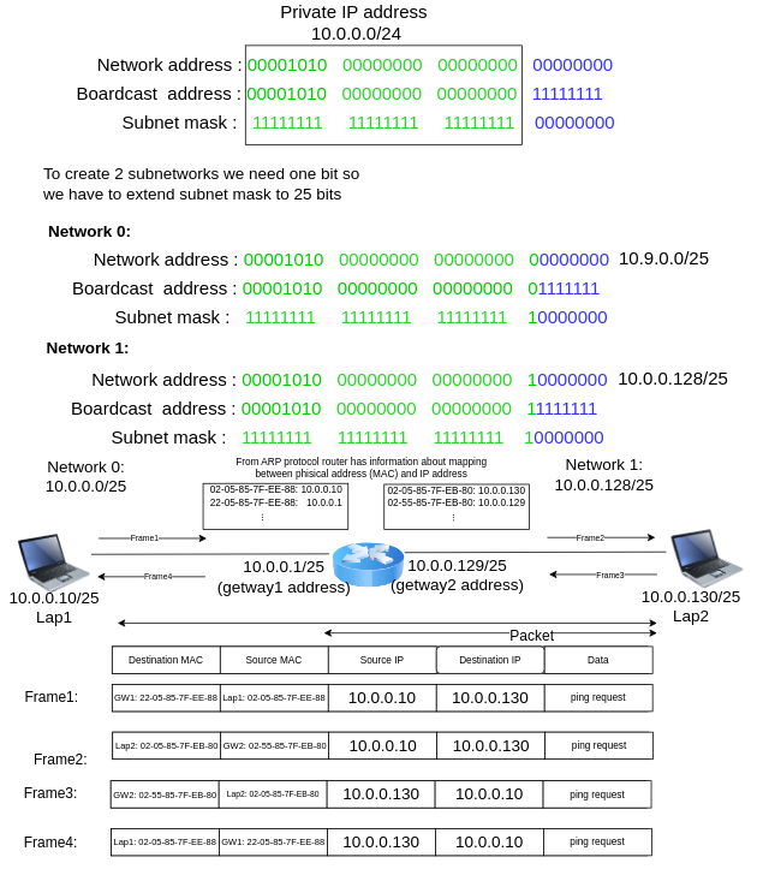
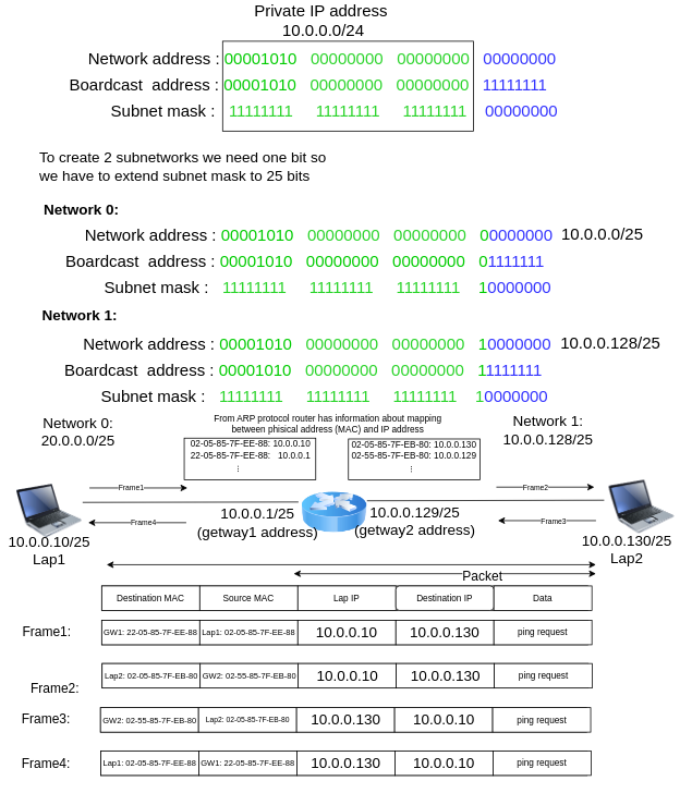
  <mxCell id="0" />
  <mxCell id="1" parent="0" />
  <mxCell id="2" value="" style="rounded=0;whiteSpace=wrap;html=1;fontSize=11;align=left;" vertex="1" parent="1"><mxGeometry x="426" y="531" width="161" height="50" as="geometry" /></mxCell>
  <mxCell id="3" value="" style="rounded=0;whiteSpace=wrap;html=1;fontSize=11;align=left;" vertex="1" parent="1"><mxGeometry x="225" y="530" width="161" height="51" as="geometry" /></mxCell>
  <mxCell id="4" value="" style="rounded=0;whiteSpace=wrap;html=1;fontSize=20;align=center;" vertex="1" parent="1"><mxGeometry x="272" y="44" width="307" height="110" as="geometry" /></mxCell>
  <mxCell id="5" value="&lt;font style=&quot;font-size: 20px&quot;&gt;Private IP address&amp;nbsp;&lt;br&gt;10.0.0.0/24&lt;br&gt;&lt;br&gt;&lt;/font&gt;" style="text;html=1;strokeColor=none;fillColor=none;align=center;verticalAlign=middle;whiteSpace=wrap;rounded=0;" vertex="1" parent="1"><mxGeometry x="241.5" y="20" width="307" height="20" as="geometry" /></mxCell>
  <mxCell id="6" value="&lt;font style=&quot;font-size: 20px&quot;&gt;Network address : &lt;font color=&quot;#00cc00&quot;&gt;00001010&lt;/font&gt;&lt;font color=&quot;#2ad42a&quot;&gt;&amp;nbsp; &amp;nbsp;00000000&amp;nbsp; &amp;nbsp;00000000&lt;/font&gt;&amp;nbsp; &amp;nbsp;&lt;font color=&quot;#3333ff&quot;&gt;00000000&lt;/font&gt;&lt;/font&gt;" style="text;html=1;strokeColor=none;fillColor=none;align=center;verticalAlign=middle;whiteSpace=wrap;rounded=0;fontSize=20;" vertex="1" parent="1"><mxGeometry x="90" y="40" width="608" height="50" as="geometry" /></mxCell>
  <mxCell id="7" value="&lt;font style=&quot;font-size: 20px&quot;&gt;Boardcast&amp;nbsp; address :&amp;nbsp;&lt;font color=&quot;#00cc00&quot;&gt;00001010&lt;/font&gt;&lt;font color=&quot;#2ad42a&quot;&gt;&amp;nbsp; &amp;nbsp;00000000&amp;nbsp; &amp;nbsp;00000000&lt;/font&gt;&amp;nbsp; &amp;nbsp;&lt;font color=&quot;#3333ff&quot;&gt;11111111&lt;/font&gt;&lt;/font&gt;" style="text;html=1;strokeColor=none;fillColor=none;align=center;verticalAlign=middle;whiteSpace=wrap;rounded=0;fontSize=20;" vertex="1" parent="1"><mxGeometry x="76" y="72" width="602" height="50" as="geometry" /></mxCell>
  <mxCell id="8" value="&lt;font style=&quot;font-size: 20px&quot;&gt;Subnet mask :&amp;nbsp; &amp;nbsp;&lt;font color=&quot;#2ad42a&quot;&gt;11111111&amp;nbsp; &amp;nbsp; &amp;nbsp;&lt;/font&gt;&lt;span style=&quot;color: rgb(42 , 212 , 42)&quot;&gt;11111111&amp;nbsp; &amp;nbsp; &amp;nbsp;&lt;/span&gt;&lt;span style=&quot;color: rgb(42 , 212 , 42)&quot;&gt;11111111&amp;nbsp; &amp;nbsp; &lt;/span&gt;&lt;font color=&quot;#3333ff&quot;&gt;00000000&lt;/font&gt;&lt;/font&gt;" style="text;html=1;strokeColor=none;fillColor=none;align=center;verticalAlign=middle;whiteSpace=wrap;rounded=0;fontSize=20;" vertex="1" parent="1"><mxGeometry x="107.5" y="104" width="602" height="50" as="geometry" /></mxCell>
  <mxCell id="9" value="To create 2 subnetworks we need one bit so we have to extend subnet mask to 25 bits" style="text;html=1;strokeColor=none;fillColor=none;align=left;verticalAlign=middle;whiteSpace=wrap;rounded=0;fontSize=18;" vertex="1" parent="1"><mxGeometry x="46" y="188" width="363" height="20" as="geometry" /></mxCell>
  <mxCell id="10" value="Network 0:" style="text;html=1;strokeColor=none;fillColor=none;align=center;verticalAlign=middle;whiteSpace=wrap;rounded=0;fontSize=18;fontStyle=1" vertex="1" parent="1"><mxGeometry x="43" y="241" width="113" height="20" as="geometry" /></mxCell>
  <mxCell id="11" value="Network 1:" style="text;html=1;strokeColor=none;fillColor=none;align=center;verticalAlign=middle;whiteSpace=wrap;rounded=0;fontSize=18;fontStyle=1" vertex="1" parent="1"><mxGeometry x="41" y="370" width="113" height="20" as="geometry" /></mxCell>
  <mxCell id="12" value="&lt;font style=&quot;font-size: 20px&quot;&gt;Network address : &lt;font color=&quot;#00cc00&quot;&gt;00001010&lt;/font&gt;&lt;font color=&quot;#2ad42a&quot;&gt;&amp;nbsp; &amp;nbsp;00000000&amp;nbsp; &amp;nbsp;00000000&lt;/font&gt;&amp;nbsp; &amp;nbsp;&lt;font color=&quot;#00cc00&quot;&gt;0&lt;/font&gt;&lt;font color=&quot;#3333ff&quot;&gt;0000000&lt;/font&gt;&lt;/font&gt;" style="text;html=1;strokeColor=none;fillColor=none;align=center;verticalAlign=middle;whiteSpace=wrap;rounded=0;fontSize=20;" vertex="1" parent="1"><mxGeometry x="85.5" y="256" width="608" height="50" as="geometry" /></mxCell>
  <mxCell id="13" value="&lt;font style=&quot;font-size: 20px&quot;&gt;Boardcast&amp;nbsp; address :&amp;nbsp;&lt;font color=&quot;#00cc00&quot;&gt;00001010&amp;nbsp; &amp;nbsp;00000000&amp;nbsp; &amp;nbsp;00000000&amp;nbsp; &amp;nbsp;0&lt;/font&gt;&lt;font color=&quot;#3333ff&quot;&gt;1111111&lt;/font&gt;&lt;/font&gt;" style="text;html=1;strokeColor=none;fillColor=none;align=center;verticalAlign=middle;whiteSpace=wrap;rounded=0;fontSize=20;" vertex="1" parent="1"><mxGeometry x="71.5" y="288" width="602" height="50" as="geometry" /></mxCell>
  <mxCell id="14" value="&lt;font style=&quot;font-size: 20px&quot;&gt;Subnet mask :&amp;nbsp; &amp;nbsp;&lt;font color=&quot;#2ad42a&quot;&gt;11111111&amp;nbsp; &amp;nbsp; &amp;nbsp;&lt;/font&gt;&lt;span style=&quot;color: rgb(42 , 212 , 42)&quot;&gt;11111111&amp;nbsp; &amp;nbsp; &amp;nbsp;&lt;/span&gt;&lt;span style=&quot;color: rgb(42 , 212 , 42)&quot;&gt;11111111&amp;nbsp; &amp;nbsp; &lt;/span&gt;&lt;font color=&quot;#00cc00&quot;&gt;1&lt;/font&gt;&lt;font color=&quot;#3333ff&quot;&gt;0000000&lt;/font&gt;&lt;/font&gt;" style="text;html=1;strokeColor=none;fillColor=none;align=center;verticalAlign=middle;whiteSpace=wrap;rounded=0;fontSize=20;" vertex="1" parent="1"><mxGeometry x="100" y="320" width="602" height="50" as="geometry" /></mxCell>
  <mxCell id="15" value="&lt;font style=&quot;font-size: 20px&quot;&gt;Network address : &lt;font color=&quot;#00cc00&quot;&gt;00001010&lt;/font&gt;&lt;font color=&quot;#2ad42a&quot;&gt;&amp;nbsp; &amp;nbsp;00000000&amp;nbsp; &amp;nbsp;00000000&lt;/font&gt;&amp;nbsp; &amp;nbsp;&lt;font color=&quot;#00cc00&quot;&gt;1&lt;/font&gt;&lt;font color=&quot;#3333ff&quot;&gt;0000000&lt;/font&gt;&lt;/font&gt;" style="text;html=1;strokeColor=none;fillColor=none;align=center;verticalAlign=middle;whiteSpace=wrap;rounded=0;fontSize=20;" vertex="1" parent="1"><mxGeometry x="84" y="389" width="608" height="50" as="geometry" /></mxCell>
  <mxCell id="16" value="&lt;font style=&quot;font-size: 20px&quot;&gt;Boardcast&amp;nbsp; address :&amp;nbsp;&lt;font color=&quot;#00cc00&quot;&gt;00001010&lt;/font&gt;&lt;font color=&quot;#2ad42a&quot;&gt;&amp;nbsp; &amp;nbsp;00000000&amp;nbsp; &amp;nbsp;00000000&lt;/font&gt;&amp;nbsp; &amp;nbsp;&lt;font color=&quot;#00cc00&quot;&gt;1&lt;/font&gt;&lt;font color=&quot;#3333ff&quot;&gt;1111111&lt;/font&gt;&lt;/font&gt;" style="text;html=1;strokeColor=none;fillColor=none;align=center;verticalAlign=middle;whiteSpace=wrap;rounded=0;fontSize=20;" vertex="1" parent="1"><mxGeometry x="70" y="421" width="602" height="50" as="geometry" /></mxCell>
  <mxCell id="17" value="&lt;font style=&quot;font-size: 20px&quot;&gt;Subnet mask :&amp;nbsp; &amp;nbsp;&lt;font color=&quot;#2ad42a&quot;&gt;11111111&amp;nbsp; &amp;nbsp; &amp;nbsp;&lt;/font&gt;&lt;span style=&quot;color: rgb(42 , 212 , 42)&quot;&gt;11111111&amp;nbsp; &amp;nbsp; &amp;nbsp;&lt;/span&gt;&lt;span style=&quot;color: rgb(42 , 212 , 42)&quot;&gt;11111111&amp;nbsp; &amp;nbsp; 1&lt;/span&gt;&lt;font color=&quot;#3333ff&quot;&gt;0000000&lt;/font&gt;&lt;/font&gt;" style="text;html=1;strokeColor=none;fillColor=none;align=center;verticalAlign=middle;whiteSpace=wrap;rounded=0;fontSize=20;" vertex="1" parent="1"><mxGeometry x="95.5" y="453" width="602" height="50" as="geometry" /></mxCell>
- <mxCell id="18" value="10.9.0.0/25" style="text;html=1;strokeColor=none;fillColor=none;align=center;verticalAlign=middle;whiteSpace=wrap;rounded=0;fontSize=20;" vertex="1" parent="1"><mxGeometry x="717" y="269" width="40" height="20" as="geometry" /></mxCell>
+ <mxCell id="18" value="10.0.0.0/25" style="text;html=1;strokeColor=none;fillColor=none;align=center;verticalAlign=middle;whiteSpace=wrap;rounded=0;fontSize=20;" vertex="1" parent="1"><mxGeometry x="717" y="269" width="40" height="20" as="geometry" /></mxCell>
  <mxCell id="19" value="10.0.0.128/25" style="text;html=1;strokeColor=none;fillColor=none;align=center;verticalAlign=middle;whiteSpace=wrap;rounded=0;fontSize=20;" vertex="1" parent="1"><mxGeometry x="727" y="403" width="40" height="20" as="geometry" /></mxCell>
  <mxCell id="20" value="" style="image;html=1;labelBackgroundColor=#ffffff;image=img/lib/clip_art/computers/Laptop_128x128.png;fontSize=18;align=left;" vertex="1" parent="1"><mxGeometry x="20" y="579" width="80" height="80" as="geometry" /></mxCell>
  <mxCell id="21" value="" style="image;html=1;labelBackgroundColor=#ffffff;image=img/lib/clip_art/computers/Laptop_128x128.png;fontSize=18;align=left;" vertex="1" parent="1"><mxGeometry x="745" y="574" width="80" height="80" as="geometry" /></mxCell>
  <mxCell id="22" value="" style="image;html=1;labelBackgroundColor=#ffffff;image=img/lib/clip_art/networking/Router_Icon_128x128.png;fontSize=18;align=left;" vertex="1" parent="1"><mxGeometry x="368.5" y="581" width="80" height="80" as="geometry" /></mxCell>
  <mxCell id="23" value="" style="endArrow=none;html=1;fontSize=18;exitX=1.008;exitY=0.371;exitDx=0;exitDy=0;exitPerimeter=0;entryX=-0.046;entryY=0.34;entryDx=0;entryDy=0;entryPerimeter=0;" edge="1" parent="1" source="20" target="22"><mxGeometry width="50" height="50" relative="1" as="geometry"><mxPoint x="119" y="641" as="sourcePoint" /><mxPoint x="169" y="591" as="targetPoint" /></mxGeometry></mxCell>
  <mxCell id="24" value="" style="endArrow=none;html=1;fontSize=18;exitX=1.008;exitY=0.371;exitDx=0;exitDy=0;exitPerimeter=0;" edge="1" parent="1"><mxGeometry width="50" height="50" relative="1" as="geometry"><mxPoint x="448.64" y="606.68" as="sourcePoint" /><mxPoint x="739" y="606" as="targetPoint" /></mxGeometry></mxCell>
- <mxCell id="25" value="Network 0: 10.0.0.0/25" style="text;html=1;strokeColor=none;fillColor=none;align=center;verticalAlign=middle;whiteSpace=wrap;rounded=0;fontSize=18;" vertex="1" parent="1"><mxGeometry x="45.5" y="513" width="99" height="20" as="geometry" /></mxCell>
+ <mxCell id="25" value="Network 0: 20.0.0.0/25" style="text;html=1;strokeColor=none;fillColor=none;align=center;verticalAlign=middle;whiteSpace=wrap;rounded=0;fontSize=18;" vertex="1" parent="1"><mxGeometry x="45.5" y="513" width="99" height="20" as="geometry" /></mxCell>
  <mxCell id="26" value="Network 1: 10.0.0.128/25" style="text;html=1;strokeColor=none;fillColor=none;align=center;verticalAlign=middle;whiteSpace=wrap;rounded=0;fontSize=18;" vertex="1" parent="1"><mxGeometry x="620.5" y="511" width="99" height="20" as="geometry" /></mxCell>
  <mxCell id="27" value="10.0.0.10/25&lt;br&gt;Lap1" style="text;html=1;strokeColor=none;fillColor=none;align=center;verticalAlign=middle;whiteSpace=wrap;rounded=0;fontSize=18;" vertex="1" parent="1"><mxGeometry x="40" y="658" width="40" height="20" as="geometry" /></mxCell>
  <mxCell id="28" value="10.0.0.1/25&lt;br&gt;(getway1 address)" style="text;html=1;strokeColor=none;fillColor=none;align=center;verticalAlign=middle;whiteSpace=wrap;rounded=0;fontSize=18;" vertex="1" parent="1"><mxGeometry x="235" y="624" width="160" height="20" as="geometry" /></mxCell>
  <mxCell id="29" value="10.0.0.129/25&lt;br&gt;(getway2 address)" style="text;html=1;strokeColor=none;fillColor=none;align=center;verticalAlign=middle;whiteSpace=wrap;rounded=0;fontSize=18;" vertex="1" parent="1"><mxGeometry x="421" y="622" width="173" height="20" as="geometry" /></mxCell>
  <mxCell id="30" value="10.0.0.130/25&lt;br&gt;Lap2" style="text;html=1;strokeColor=none;fillColor=none;align=center;verticalAlign=middle;whiteSpace=wrap;rounded=0;fontSize=18;" vertex="1" parent="1"><mxGeometry x="747" y="657" width="40" height="20" as="geometry" /></mxCell>
  <mxCell id="31" value="02-05-85-7F-EB-80: 10.0.0.130&lt;br&gt;02-55-85-7F-EB-80: 10.0.0.129" style="text;html=1;strokeColor=none;fillColor=none;align=center;verticalAlign=middle;whiteSpace=wrap;rounded=0;fontSize=11;" vertex="1" parent="1"><mxGeometry x="420.5" y="535" width="171" height="20" as="geometry" /></mxCell>
  <mxCell id="32" value="02-05-85-7F-EE-88: 10.0.0.10&lt;br&gt;22-05-85-7F-EE-88:&amp;nbsp; &amp;nbsp;10.0.0.1" style="text;html=1;strokeColor=none;fillColor=none;align=center;verticalAlign=middle;whiteSpace=wrap;rounded=0;fontSize=11;" vertex="1" parent="1"><mxGeometry x="220.5" y="534" width="171" height="20" as="geometry" /></mxCell>
  <mxCell id="33" value="..." style="text;html=1;strokeColor=none;fillColor=none;align=center;verticalAlign=middle;whiteSpace=wrap;rounded=0;fontSize=11;rotation=90;" vertex="1" parent="1"><mxGeometry x="275" y="558" width="40" height="20" as="geometry" /></mxCell>
  <mxCell id="34" value="..." style="text;html=1;strokeColor=none;fillColor=none;align=center;verticalAlign=middle;whiteSpace=wrap;rounded=0;fontSize=11;rotation=90;" vertex="1" parent="1"><mxGeometry x="487.5" y="558" width="40" height="20" as="geometry" /></mxCell>
  <mxCell id="35" value="From ARP protocol router has information about mapping between phisical address (MAC) and IP address" style="text;html=1;strokeColor=none;fillColor=none;align=center;verticalAlign=middle;whiteSpace=wrap;rounded=0;fontSize=11;" vertex="1" parent="1"><mxGeometry x="249" y="503" width="304" height="20" as="geometry" /></mxCell>
  <mxCell id="36" value="" style="rounded=0;whiteSpace=wrap;html=1;fontSize=11;align=left;" vertex="1" parent="1"><mxGeometry x="124" y="711" width="595" height="30" as="geometry" /></mxCell>
  <mxCell id="37" value="Destination MAC" style="rounded=0;whiteSpace=wrap;html=1;fontSize=11;align=center;" vertex="1" parent="1"><mxGeometry x="124" y="711" width="120" height="30" as="geometry" /></mxCell>
  <mxCell id="38" value="Source MAC" style="rounded=0;whiteSpace=wrap;html=1;fontSize=11;align=center;" vertex="1" parent="1"><mxGeometry x="244" y="711" width="120" height="30" as="geometry" /></mxCell>
- <mxCell id="39" value="Source IP" style="rounded=0;whiteSpace=wrap;html=1;fontSize=11;align=center;" vertex="1" parent="1"><mxGeometry x="364" y="711" width="120" height="30" as="geometry" /></mxCell>
+ <mxCell id="39" value="Lap IP" style="rounded=0;whiteSpace=wrap;html=1;fontSize=11;align=center;" vertex="1" parent="1"><mxGeometry x="364" y="711" width="120" height="30" as="geometry" /></mxCell>
  <mxCell id="40" value="Destination IP" style="whiteSpace=wrap;html=1;fontSize=11;align=center;rounded=1;" vertex="1" parent="1"><mxGeometry x="484" y="711" width="120" height="30" as="geometry" /></mxCell>
  <mxCell id="41" value="Data" style="rounded=0;whiteSpace=wrap;html=1;fontSize=11;align=center;" vertex="1" parent="1"><mxGeometry x="604" y="711" width="120" height="30" as="geometry" /></mxCell>
  <mxCell id="42" value="Frame1:" style="text;html=1;strokeColor=none;fillColor=none;align=center;verticalAlign=middle;whiteSpace=wrap;rounded=0;fontSize=16;" vertex="1" parent="1"><mxGeometry x="37" y="757" width="40" height="20" as="geometry" /></mxCell>
  <mxCell id="43" value="" style="rounded=0;whiteSpace=wrap;html=1;fontSize=11;align=left;" vertex="1" parent="1"><mxGeometry x="124" y="753" width="595" height="30" as="geometry" /></mxCell>
  <mxCell id="44" value="GW1: 22-05-85-7F-EE-88" style="rounded=0;whiteSpace=wrap;html=1;fontSize=10;align=center;" vertex="1" parent="1"><mxGeometry x="124" y="753" width="120" height="30" as="geometry" /></mxCell>
  <mxCell id="45" value="Lap1: 02-05-85-7F-EE-88" style="rounded=0;whiteSpace=wrap;html=1;fontSize=10;align=center;" vertex="1" parent="1"><mxGeometry x="244" y="753" width="120" height="30" as="geometry" /></mxCell>
  <mxCell id="46" value="&lt;span style=&quot;font-size: 18px&quot;&gt;10.0.0.10&lt;/span&gt;" style="rounded=0;whiteSpace=wrap;html=1;fontSize=11;align=center;" vertex="1" parent="1"><mxGeometry x="364" y="753" width="120" height="30" as="geometry" /></mxCell>
  <mxCell id="47" value="&lt;span style=&quot;font-size: 18px&quot;&gt;10.0.0.130&lt;/span&gt;" style="rounded=0;whiteSpace=wrap;html=1;fontSize=11;align=center;" vertex="1" parent="1"><mxGeometry x="484" y="753" width="120" height="30" as="geometry" /></mxCell>
  <mxCell id="48" value="ping request" style="rounded=0;whiteSpace=wrap;html=1;fontSize=11;align=center;" vertex="1" parent="1"><mxGeometry x="604" y="753" width="120" height="30" as="geometry" /></mxCell>
  <mxCell id="49" value="" style="endArrow=classic;startArrow=classic;html=1;fontSize=16;" edge="1" parent="1"><mxGeometry width="50" height="50" relative="1" as="geometry"><mxPoint x="359" y="696" as="sourcePoint" /><mxPoint x="729" y="696" as="targetPoint" /></mxGeometry></mxCell>
  <mxCell id="50" value="Packet" style="text;html=1;resizable=0;points=[];align=center;verticalAlign=middle;labelBackgroundColor=#ffffff;fontSize=16;" vertex="1" connectable="0" parent="49"><mxGeometry x="0.243" y="-2" relative="1" as="geometry"><mxPoint as="offset" /></mxGeometry></mxCell>
  <mxCell id="51" value="" style="endArrow=classic;startArrow=classic;html=1;fontSize=16;" edge="1" parent="1"><mxGeometry width="50" height="50" relative="1" as="geometry"><mxPoint x="130" y="685" as="sourcePoint" /><mxPoint x="729" y="685" as="targetPoint" /></mxGeometry></mxCell>
  <mxCell id="52" value="Frame2:" style="text;html=1;strokeColor=none;fillColor=none;align=center;verticalAlign=middle;whiteSpace=wrap;rounded=0;fontSize=16;" vertex="1" parent="1"><mxGeometry x="47" y="826" width="40" height="20" as="geometry" /></mxCell>
  <mxCell id="53" value="" style="rounded=0;whiteSpace=wrap;html=1;fontSize=11;align=left;" vertex="1" parent="1"><mxGeometry x="124.5" y="806" width="595" height="30" as="geometry" /></mxCell>
  <mxCell id="54" value="Lap2: 02-05-85-7F-EB-80" style="rounded=0;whiteSpace=wrap;html=1;fontSize=10;align=center;" vertex="1" parent="1"><mxGeometry x="124.5" y="806" width="120" height="30" as="geometry" /></mxCell>
  <mxCell id="55" value="GW2: 02-55-85-7F-EB-80" style="rounded=0;whiteSpace=wrap;html=1;fontSize=10;align=center;" vertex="1" parent="1"><mxGeometry x="244.5" y="806" width="120" height="30" as="geometry" /></mxCell>
  <mxCell id="56" value="&lt;span style=&quot;font-size: 18px&quot;&gt;10.0.0.10&lt;/span&gt;" style="rounded=0;whiteSpace=wrap;html=1;fontSize=11;align=center;" vertex="1" parent="1"><mxGeometry x="364.5" y="806" width="120" height="30" as="geometry" /></mxCell>
  <mxCell id="57" value="&lt;span style=&quot;font-size: 18px&quot;&gt;10.0.0.130&lt;/span&gt;" style="rounded=0;whiteSpace=wrap;html=1;fontSize=11;align=center;" vertex="1" parent="1"><mxGeometry x="484.5" y="806" width="120" height="30" as="geometry" /></mxCell>
  <mxCell id="58" value="ping request" style="rounded=0;whiteSpace=wrap;html=1;fontSize=11;align=center;" vertex="1" parent="1"><mxGeometry x="604.5" y="806" width="120" height="30" as="geometry" /></mxCell>
  <mxCell id="59" value="Frame3:" style="text;html=1;strokeColor=none;fillColor=none;align=center;verticalAlign=middle;whiteSpace=wrap;rounded=0;fontSize=16;" vertex="1" parent="1"><mxGeometry x="35.5" y="864" width="40" height="20" as="geometry" /></mxCell>
  <mxCell id="60" value="" style="rounded=0;whiteSpace=wrap;html=1;fontSize=11;align=left;" vertex="1" parent="1"><mxGeometry x="122.5" y="860" width="595" height="30" as="geometry" /></mxCell>
  <mxCell id="61" value="GW2: 02-55-85-7F-EB-80" style="rounded=0;whiteSpace=wrap;html=1;fontSize=10;align=center;" vertex="1" parent="1"><mxGeometry x="122.5" y="860" width="120" height="30" as="geometry" /></mxCell>
  <mxCell id="62" value="Lap2:&amp;nbsp;&lt;span style=&quot;font-size: 9px;&quot;&gt;02-05-85-7F-EB-80&lt;/span&gt;" style="rounded=0;whiteSpace=wrap;html=1;fontSize=9;align=center;" vertex="1" parent="1"><mxGeometry x="242.5" y="860" width="120" height="30" as="geometry" /></mxCell>
  <mxCell id="63" value="&lt;span style=&quot;font-size: 18px&quot;&gt;10.0.0.130&lt;/span&gt;" style="rounded=0;whiteSpace=wrap;html=1;fontSize=11;align=center;" vertex="1" parent="1"><mxGeometry x="362.5" y="860" width="120" height="30" as="geometry" /></mxCell>
  <mxCell id="64" value="&lt;span style=&quot;font-size: 18px&quot;&gt;10.0.0.10&lt;/span&gt;" style="rounded=0;whiteSpace=wrap;html=1;fontSize=11;align=center;" vertex="1" parent="1"><mxGeometry x="482.5" y="860" width="120" height="30" as="geometry" /></mxCell>
  <mxCell id="65" value="ping request" style="rounded=0;whiteSpace=wrap;html=1;fontSize=11;align=center;" vertex="1" parent="1"><mxGeometry x="602.5" y="860" width="120" height="30" as="geometry" /></mxCell>
  <mxCell id="66" value="Frame4:" style="text;html=1;strokeColor=none;fillColor=none;align=center;verticalAlign=middle;whiteSpace=wrap;rounded=0;fontSize=16;" vertex="1" parent="1"><mxGeometry x="35.5" y="918" width="40" height="20" as="geometry" /></mxCell>
  <mxCell id="67" value="" style="rounded=0;whiteSpace=wrap;html=1;fontSize=11;align=left;" vertex="1" parent="1"><mxGeometry x="123" y="913" width="595" height="30" as="geometry" /></mxCell>
  <mxCell id="68" value="Lap1: 02-05-85-7F-EE-88" style="rounded=0;whiteSpace=wrap;html=1;fontSize=10;align=center;" vertex="1" parent="1"><mxGeometry x="123" y="913" width="120" height="30" as="geometry" /></mxCell>
  <mxCell id="69" value="GW1: 22-05-85-7F-EE-88" style="rounded=0;whiteSpace=wrap;html=1;fontSize=10;align=center;" vertex="1" parent="1"><mxGeometry x="243" y="913" width="120" height="30" as="geometry" /></mxCell>
  <mxCell id="70" value="&lt;span style=&quot;font-size: 18px&quot;&gt;10.0.0.130&lt;/span&gt;" style="rounded=0;whiteSpace=wrap;html=1;fontSize=11;align=center;" vertex="1" parent="1"><mxGeometry x="363" y="913" width="120" height="30" as="geometry" /></mxCell>
  <mxCell id="71" value="&lt;span style=&quot;font-size: 18px&quot;&gt;10.0.0.10&lt;/span&gt;" style="rounded=0;whiteSpace=wrap;html=1;fontSize=11;align=center;" vertex="1" parent="1"><mxGeometry x="483" y="913" width="120" height="30" as="geometry" /></mxCell>
  <mxCell id="72" value="ping request" style="rounded=0;whiteSpace=wrap;html=1;fontSize=11;align=center;" vertex="1" parent="1"><mxGeometry x="603" y="913" width="120" height="30" as="geometry" /></mxCell>
  <mxCell id="73" value="" style="endArrow=classic;html=1;fontSize=9;" edge="1" parent="1"><mxGeometry width="50" height="50" relative="1" as="geometry"><mxPoint x="109" y="591" as="sourcePoint" /><mxPoint x="229" y="591" as="targetPoint" /></mxGeometry></mxCell>
  <mxCell id="74" value="Frame1" style="text;html=1;resizable=0;points=[];align=center;verticalAlign=middle;labelBackgroundColor=#ffffff;fontSize=9;" vertex="1" connectable="0" parent="73"><mxGeometry x="-0.166" y="1" relative="1" as="geometry"><mxPoint as="offset" /></mxGeometry></mxCell>
  <mxCell id="75" value="" style="endArrow=classic;html=1;fontSize=9;" edge="1" parent="1"><mxGeometry width="50" height="50" relative="1" as="geometry"><mxPoint x="607" y="590" as="sourcePoint" /><mxPoint x="727" y="590" as="targetPoint" /></mxGeometry></mxCell>
  <mxCell id="76" value="Frame2" style="text;html=1;resizable=0;points=[];align=center;verticalAlign=middle;labelBackgroundColor=#ffffff;fontSize=9;" vertex="1" connectable="0" parent="75"><mxGeometry x="-0.225" relative="1" as="geometry"><mxPoint as="offset" /></mxGeometry></mxCell>
  <mxCell id="77" value="" style="endArrow=classic;html=1;fontSize=9;" edge="1" parent="1"><mxGeometry width="50" height="50" relative="1" as="geometry"><mxPoint x="729" y="631" as="sourcePoint" /><mxPoint x="609" y="631" as="targetPoint" /></mxGeometry></mxCell>
  <mxCell id="78" value="Frame3" style="text;html=1;resizable=0;points=[];align=center;verticalAlign=middle;labelBackgroundColor=#ffffff;fontSize=9;" vertex="1" connectable="0" parent="77"><mxGeometry x="-0.11" relative="1" as="geometry"><mxPoint as="offset" /></mxGeometry></mxCell>
  <mxCell id="79" value="" style="endArrow=classic;html=1;fontSize=9;" edge="1" parent="1"><mxGeometry width="50" height="50" relative="1" as="geometry"><mxPoint x="227.5" y="633.5" as="sourcePoint" /><mxPoint x="107.5" y="633.5" as="targetPoint" /></mxGeometry></mxCell>
  <mxCell id="80" value="Frame4" style="text;html=1;resizable=0;points=[];align=center;verticalAlign=middle;labelBackgroundColor=#ffffff;fontSize=9;" vertex="1" connectable="0" parent="79"><mxGeometry x="-0.11" relative="1" as="geometry"><mxPoint as="offset" /></mxGeometry></mxCell>
